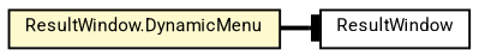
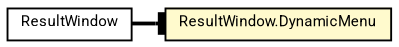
  digraph {
    nodesep=0.15
    rankdir=LR
    ranksep=0.25
    node [fontcolor=black fontname=Roboto fontsize=8 margin=0 shape=plaintext]
    n1 [height=0 label=<<table title="de.lmu.ifi.dbs.elki.visualization.gui.ResultWindow" border="0" cellborder="1" cellspacing="0" cellpadding="2" href="ResultWindow.html" target="_parent"> 		<tr><td><table border="0" cellspacing="0" cellpadding="1"> 		<tr><td align="center" balign="center"> <font face="Roboto">ResultWindow</font> </td></tr> 		</table></td></tr> 		</table>> width=0]
    n2 [height=0 label=<<table title="de.lmu.ifi.dbs.elki.visualization.gui.ResultWindow.DynamicMenu" border="0" cellborder="1" cellspacing="0" cellpadding="2" bgcolor="lemonChiffon" href="ResultWindow.DynamicMenu.html" target="_parent"> 		<tr><td><table border="0" cellspacing="0" cellpadding="1"> 		<tr><td align="center" balign="center"> <font face="Roboto">ResultWindow.DynamicMenu</font> </td></tr> 		</table></td></tr> 		</table>> width=0]
-   n2 -> n1 [arrowhead=tee color=black fontname=Roboto fontsize=7 labelfontname=Roboto labelfontsize=7 weight=1 style=bold]
+   n1 -> n2 [arrowhead=tee color=black fontname=Roboto fontsize=7 labelfontname=Roboto labelfontsize=7 weight=1 style=bold]
  }
